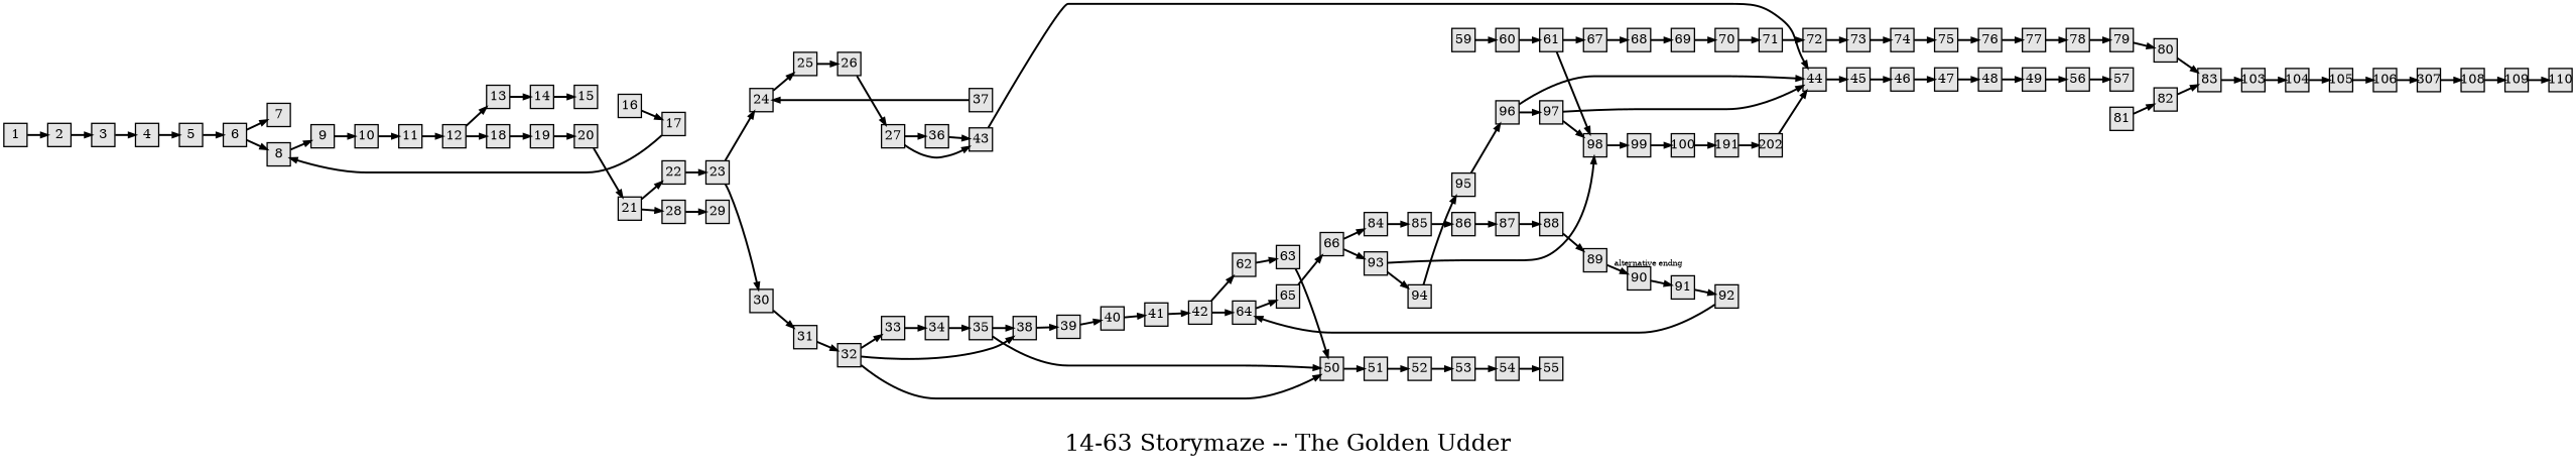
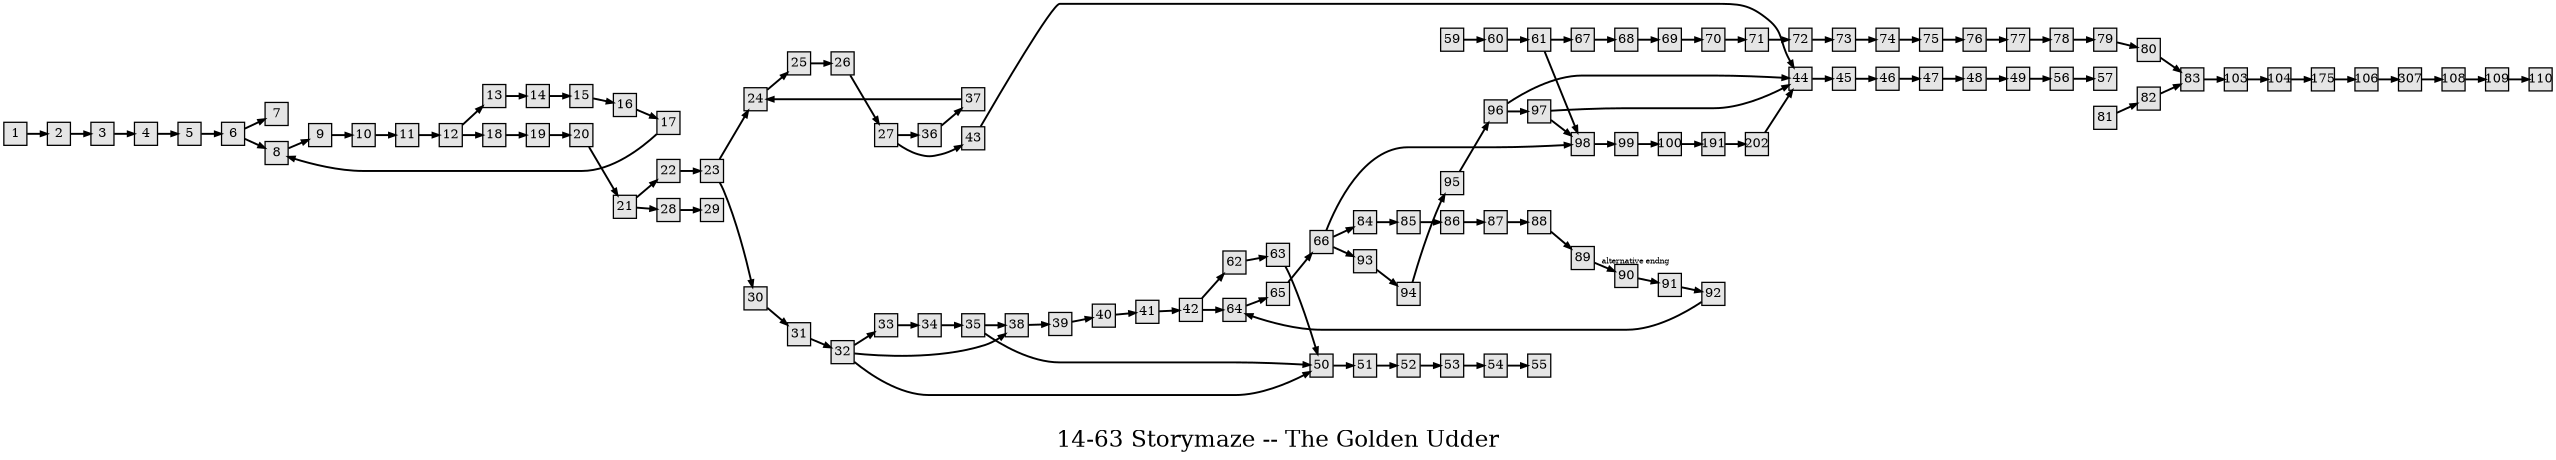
  digraph {
    fontsize=36
    label="14-63 Storymaze -- The Golden Udder"
    nodesep=0.35
    ordering=out
    rankdir=LR
    ranksep=0.45
    node [fillcolor=grey90 fixedsize=true fontsize=20 labelfloat=true margin="0,0" penwidth=2 regular=true shape=rect style=filled]
    edge [fontsize=12 labelfloat=true penwidth=3]
    1
    2
    3
    4
    5
    6
    7
    8
    9
    10
    11
    12
    13
    18
    14
    19
    15
    20
    16
    17
    21
    22
    28
    23
    29
    24
    30
    25
    26
    27
    36
    43
    37
    44
    45
    31
    32
    33
    38
    50
    34
    39
    51
    35
    40
    52
    41
    42
    62
    64
    63
    65
    66
    46
    47
    48
    49
    56
    57
    53
    54
    55
    59
    60
    61
    67
    98
    68
    99
    69
    100
    84
    93
    85
    94
    86
    95
    70
    71
    72
    73
    74
    75
    76
    77
    78
    79
    80
    83
    81
    82
    103
    104
-   105
+   105 [label=175]
    87
    88
    89
    90
    91
    92
    96
    97
    n103 [label=191]
    n104 [label=202]
    106
    n106 [label=307]
    108
    109
    110
    1 -> 2
    2 -> 3
    3 -> 4
    4 -> 5
    5 -> 6
    6 -> 7
    6 -> 8
    8 -> 9
    9 -> 10
    10 -> 11
    11 -> 12
    12 -> 13
    12 -> 18
    13 -> 14
    18 -> 19
    14 -> 15
    19 -> 20
+   15 -> 16
    20 -> 21
    16 -> 17
    17 -> 8
    21 -> 22
    21 -> 28
    22 -> 23
    28 -> 29
    23 -> 24
    23 -> 30
    24 -> 25
    30 -> 31
    25 -> 26
    26 -> 27
    27 -> 36
    27 -> 43
-   36 -> 43
+   36 -> 37
    43 -> 44
    37 -> 24
    44 -> 45
    45 -> 46
    31 -> 32
    32 -> 33
    32 -> 38
    32 -> 50
    33 -> 34
    38 -> 39
    50 -> 51
    34 -> 35
    39 -> 40
    51 -> 52
    35 -> 38
    35 -> 50
    40 -> 41
    52 -> 53
    41 -> 42
    42 -> 62
    42 -> 64
    62 -> 63
    64 -> 65
    63 -> 50
    65 -> 66
-   93 -> 98
+   66 -> 98
    66 -> 84
    66 -> 93
    46 -> 47
    47 -> 48
    48 -> 49
    49 -> 56
    56 -> 57
    53 -> 54
    54 -> 55
    59 -> 60
    60 -> 61
    61 -> 67
    61 -> 98
    67 -> 68
    98 -> 99
    68 -> 69
    99 -> 100
    69 -> 70
    100 -> n103
    84 -> 85
    93 -> 94
    85 -> 86
    94 -> 95
    86 -> 87
    95 -> 96
    70 -> 71
    71 -> 72
    72 -> 73
    73 -> 74
    74 -> 75
    75 -> 76
    76 -> 77
    77 -> 78
    78 -> 79
    79 -> 80
    80 -> 83
    83 -> 103
    81 -> 82
    82 -> 83
    103 -> 104
    104 -> 105
    105 -> 106
    87 -> 88
    88 -> 89
    89 -> 90 [xlabel="alternative endng"]
    90 -> 91
    91 -> 92
    92 -> 64
    96 -> 44
    96 -> 97
    97 -> 44
    97 -> 98
    n103 -> n104
    n104 -> 44
    106 -> n106
    n106 -> 108
    108 -> 109
    109 -> 110
  }
